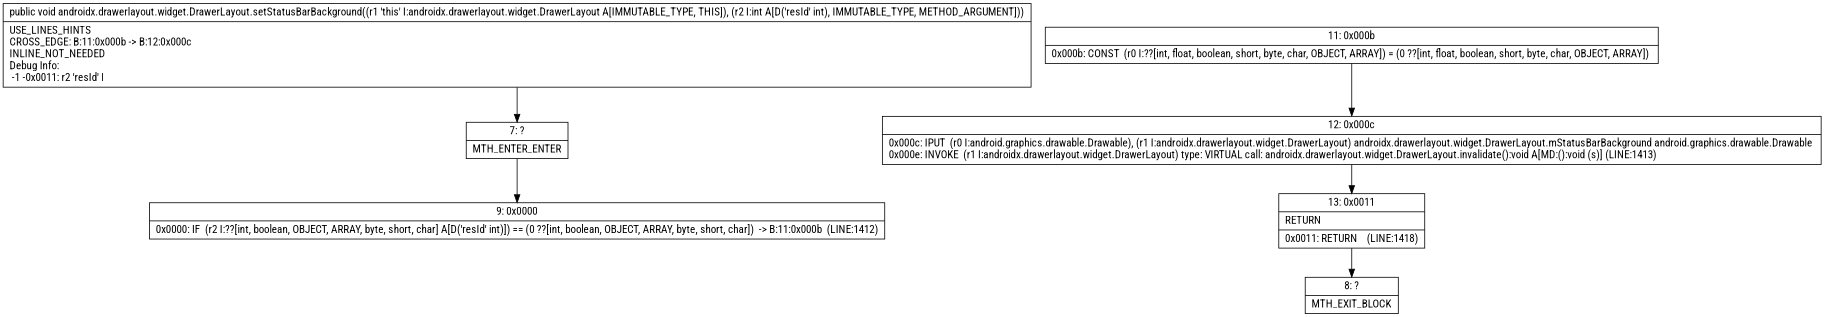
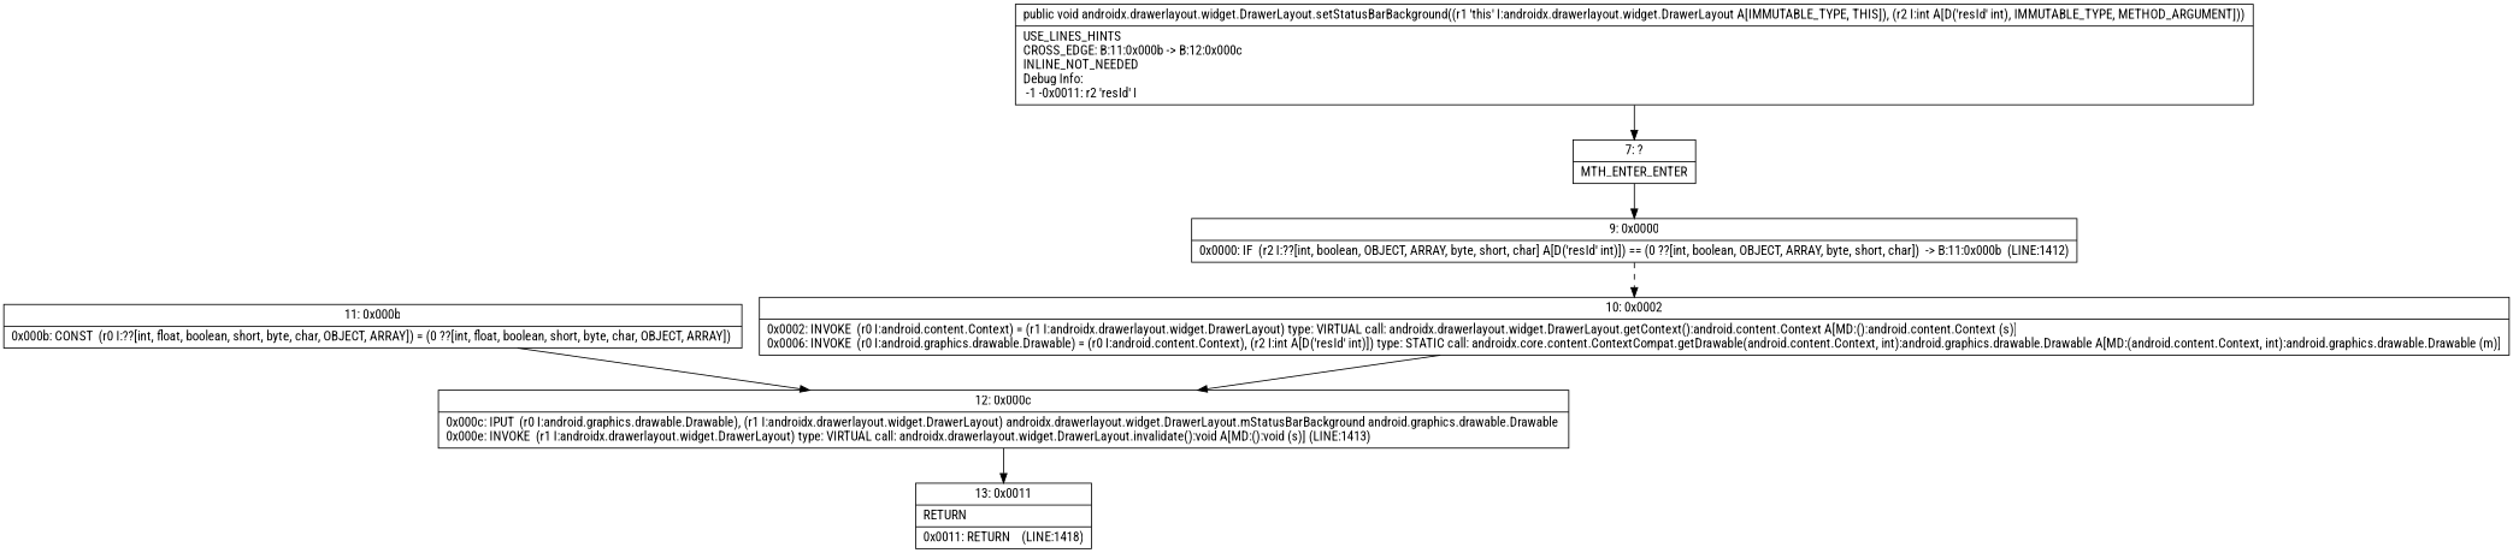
  digraph {
    fontname="Roboto Condensed"
    node [fontname="Roboto Condensed" shape=record]
    edge [fontname="Roboto Condensed"]
    n1 [label="{7\:\ ?|MTH_ENTER_ENTER\l}"]
    n2 [label="{9\:\ 0x0000|0x0000: IF  (r2 I:??[int, boolean, OBJECT, ARRAY, byte, short, char] A[D('resId' int)]) == (0 ??[int, boolean, OBJECT, ARRAY, byte, short, char])  \-\> B:11:0x000b  (LINE:1412)\l}"]
+   n3 [label="{10\:\ 0x0002|0x0002: INVOKE  (r0 I:android.content.Context) = (r1 I:androidx.drawerlayout.widget.DrawerLayout) type: VIRTUAL call: androidx.drawerlayout.widget.DrawerLayout.getContext():android.content.Context A[MD:():android.content.Context (s)]\l0x0006: INVOKE  (r0 I:android.graphics.drawable.Drawable) = (r0 I:android.content.Context), (r2 I:int A[D('resId' int)]) type: STATIC call: androidx.core.content.ContextCompat.getDrawable(android.content.Context, int):android.graphics.drawable.Drawable A[MD:(android.content.Context, int):android.graphics.drawable.Drawable (m)]\l}"]
    n4 [label="{12\:\ 0x000c|0x000c: IPUT  (r0 I:android.graphics.drawable.Drawable), (r1 I:androidx.drawerlayout.widget.DrawerLayout) androidx.drawerlayout.widget.DrawerLayout.mStatusBarBackground android.graphics.drawable.Drawable \l0x000e: INVOKE  (r1 I:androidx.drawerlayout.widget.DrawerLayout) type: VIRTUAL call: androidx.drawerlayout.widget.DrawerLayout.invalidate():void A[MD:():void (s)] (LINE:1413)\l}"]
    n5 [label="{11\:\ 0x000b|0x000b: CONST  (r0 I:??[int, float, boolean, short, byte, char, OBJECT, ARRAY]) = (0 ??[int, float, boolean, short, byte, char, OBJECT, ARRAY]) \l}"]
    n6 [label="{13\:\ 0x0011|RETURN\l|0x0011: RETURN    (LINE:1418)\l}"]
-   n7 [label="{8\:\ ?|MTH_EXIT_BLOCK\l}"]
    n8 [label="{public void androidx.drawerlayout.widget.DrawerLayout.setStatusBarBackground((r1 'this' I:androidx.drawerlayout.widget.DrawerLayout A[IMMUTABLE_TYPE, THIS]), (r2 I:int A[D('resId' int), IMMUTABLE_TYPE, METHOD_ARGUMENT]))  | USE_LINES_HINTS\lCROSS_EDGE: B:11:0x000b \-\> B:12:0x000c\lINLINE_NOT_NEEDED\lDebug Info:\l  \-1 \-0x0011: r2 'resId' I\l}"]
    n1 -> n2
+   n2 -> n3 [style=dashed]
+   n3 -> n4
    n4 -> n6
    n5 -> n4
-   n6 -> n7
    n8 -> n1
  }
